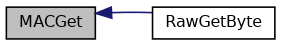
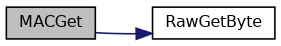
  digraph {
    rankdir=LR
    node [color=black fontname=Helvetica fontsize=10 shape=record style=filled]
    n1 [fillcolor=grey75 fontcolor=black height=0.2 label=MACGet width=0.4]
    n2 [fillcolor=white height=0.2 label=RawGetByte width=0.4]
-   n2 -> n1 [color=midnightblue fontname=Helvetica fontsize=10 labelfontname=Helvetica labelfontsize=10 style=solid]
+   n1 -> n2 [color=midnightblue fontname=Helvetica fontsize=10 labelfontname=Helvetica labelfontsize=10 style=solid]
  }
